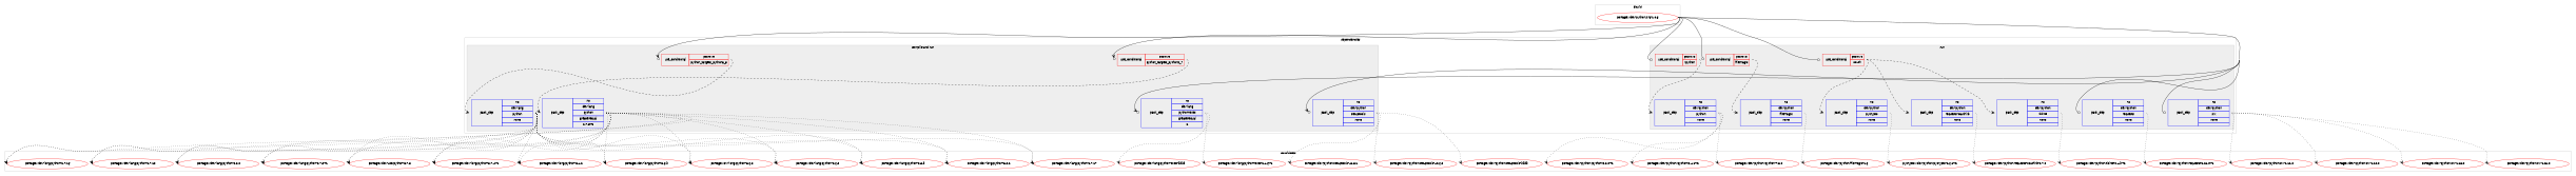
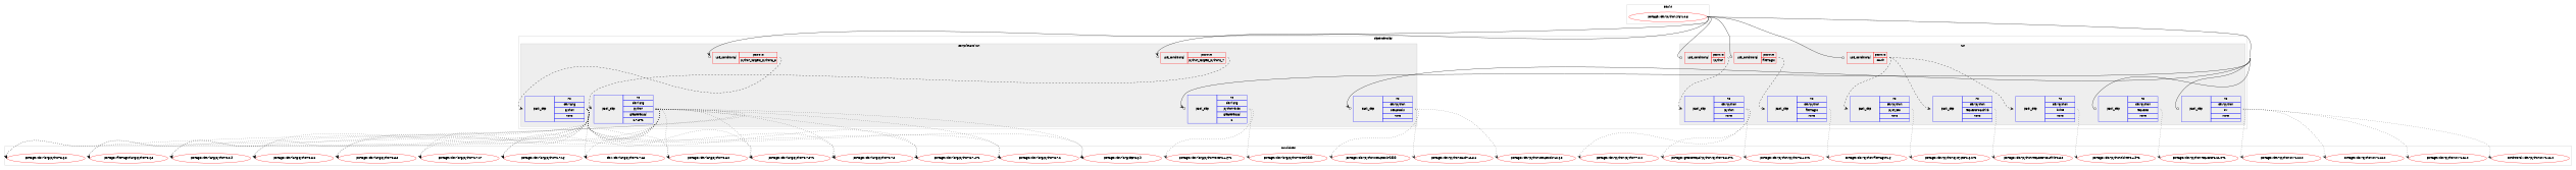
  digraph {
    compound=true
    concentrate=true
    fontname=Helvetica
    fontsize=10
    newrank=true
    rankdir=TB
    ranksep=1.5
    node [color=red fontname=Helvetica fontsize=10]
    edge [arrowhead=vee headport=w style=dotted tailport=e weight=100]
    n1 [label="portage://dev-python/jira-1.0.5" width=4]
    n2 [color=blue label=<<TABLE BORDER="0" CELLBORDER="1" CELLSPACING="0" CELLPADDING="4" WIDTH="220"><TR><TD ROWSPAN="6" CELLPADDING="30">pack_dep</TD></TR><TR><TD WIDTH="110">no</TD></TR><TR><TD>dev-lang</TD></TR><TR><TD>python</TD></TR><TR><TD>greaterequal</TD></TR><TR><TD>2.7.5-r2</TD></TR></TABLE>> shape=none]
    n3 [label=<<TABLE BORDER="0" CELLBORDER="1" CELLSPACING="0" CELLPADDING="4"><TR><TD ROWSPAN="3" CELLPADDING="10">use_conditional</TD></TR><TR><TD>positive</TD></TR><TR><TD>python_targets_python2_7</TD></TR></TABLE>> shape=none]
    n4 [color=blue label=<<TABLE BORDER="0" CELLBORDER="1" CELLSPACING="0" CELLPADDING="4" WIDTH="220"><TR><TD ROWSPAN="6" CELLPADDING="30">pack_dep</TD></TR><TR><TD WIDTH="110">no</TD></TR><TR><TD>dev-lang</TD></TR><TR><TD>python</TD></TR><TR><TD>none</TD></TR><TR><TD></TD></TR></TABLE>> shape=none]
    n5 [label=<<TABLE BORDER="0" CELLBORDER="1" CELLSPACING="0" CELLPADDING="4"><TR><TD ROWSPAN="3" CELLPADDING="10">use_conditional</TD></TR><TR><TD>positive</TD></TR><TR><TD>python_targets_python3_5</TD></TR></TABLE>> shape=none]
    n6 [color=blue label=<<TABLE BORDER="0" CELLBORDER="1" CELLSPACING="0" CELLPADDING="4" WIDTH="220"><TR><TD ROWSPAN="6" CELLPADDING="30">pack_dep</TD></TR><TR><TD WIDTH="110">no</TD></TR><TR><TD>dev-lang</TD></TR><TR><TD>python-exec</TD></TR><TR><TD>greaterequal</TD></TR><TR><TD>2</TD></TR></TABLE>> shape=none]
    n7 [color=blue label=<<TABLE BORDER="0" CELLBORDER="1" CELLSPACING="0" CELLPADDING="4" WIDTH="220"><TR><TD ROWSPAN="6" CELLPADDING="30">pack_dep</TD></TR><TR><TD WIDTH="110">no</TD></TR><TR><TD>dev-python</TD></TR><TR><TD>setuptools</TD></TR><TR><TD>none</TD></TR><TR><TD></TD></TR></TABLE>> shape=none]
    n8 [color=blue label=<<TABLE BORDER="0" CELLBORDER="1" CELLSPACING="0" CELLPADDING="4" WIDTH="220"><TR><TD ROWSPAN="6" CELLPADDING="30">pack_dep</TD></TR><TR><TD WIDTH="110">no</TD></TR><TR><TD>dev-python</TD></TR><TR><TD>requests-oauthlib</TD></TR><TR><TD>none</TD></TR><TR><TD></TD></TR></TABLE>> shape=none]
    n9 [color=blue label=<<TABLE BORDER="0" CELLBORDER="1" CELLSPACING="0" CELLPADDING="4" WIDTH="220"><TR><TD ROWSPAN="6" CELLPADDING="30">pack_dep</TD></TR><TR><TD WIDTH="110">no</TD></TR><TR><TD>dev-python</TD></TR><TR><TD>tlslite</TD></TR><TR><TD>none</TD></TR><TR><TD></TD></TR></TABLE>> shape=none]
    n10 [color=blue label=<<TABLE BORDER="0" CELLBORDER="1" CELLSPACING="0" CELLPADDING="4" WIDTH="220"><TR><TD ROWSPAN="6" CELLPADDING="30">pack_dep</TD></TR><TR><TD WIDTH="110">no</TD></TR><TR><TD>dev-python</TD></TR><TR><TD>pycrypto</TD></TR><TR><TD>none</TD></TR><TR><TD></TD></TR></TABLE>> shape=none]
    n11 [label=<<TABLE BORDER="0" CELLBORDER="1" CELLSPACING="0" CELLPADDING="4"><TR><TD ROWSPAN="3" CELLPADDING="10">use_conditional</TD></TR><TR><TD>positive</TD></TR><TR><TD>oauth</TD></TR></TABLE>> shape=none]
    n12 [color=blue label=<<TABLE BORDER="0" CELLBORDER="1" CELLSPACING="0" CELLPADDING="4" WIDTH="220"><TR><TD ROWSPAN="6" CELLPADDING="30">pack_dep</TD></TR><TR><TD WIDTH="110">no</TD></TR><TR><TD>dev-python</TD></TR><TR><TD>filemagic</TD></TR><TR><TD>none</TD></TR><TR><TD></TD></TR></TABLE>> shape=none]
    n13 [label=<<TABLE BORDER="0" CELLBORDER="1" CELLSPACING="0" CELLPADDING="4"><TR><TD ROWSPAN="3" CELLPADDING="10">use_conditional</TD></TR><TR><TD>positive</TD></TR><TR><TD>filemagic</TD></TR></TABLE>> shape=none]
    n14 [color=blue label=<<TABLE BORDER="0" CELLBORDER="1" CELLSPACING="0" CELLPADDING="4" WIDTH="220"><TR><TD ROWSPAN="6" CELLPADDING="30">pack_dep</TD></TR><TR><TD WIDTH="110">no</TD></TR><TR><TD>dev-python</TD></TR><TR><TD>ipython</TD></TR><TR><TD>none</TD></TR><TR><TD></TD></TR></TABLE>> shape=none]
    n15 [label=<<TABLE BORDER="0" CELLBORDER="1" CELLSPACING="0" CELLPADDING="4"><TR><TD ROWSPAN="3" CELLPADDING="10">use_conditional</TD></TR><TR><TD>positive</TD></TR><TR><TD>ipython</TD></TR></TABLE>> shape=none]
    n16 [color=blue label=<<TABLE BORDER="0" CELLBORDER="1" CELLSPACING="0" CELLPADDING="4" WIDTH="220"><TR><TD ROWSPAN="6" CELLPADDING="30">pack_dep</TD></TR><TR><TD WIDTH="110">no</TD></TR><TR><TD>dev-python</TD></TR><TR><TD>requests</TD></TR><TR><TD>none</TD></TR><TR><TD></TD></TR></TABLE>> shape=none]
    n17 [color=blue label=<<TABLE BORDER="0" CELLBORDER="1" CELLSPACING="0" CELLPADDING="4" WIDTH="220"><TR><TD ROWSPAN="6" CELLPADDING="30">pack_dep</TD></TR><TR><TD WIDTH="110">no</TD></TR><TR><TD>dev-python</TD></TR><TR><TD>six</TD></TR><TR><TD>none</TD></TR><TR><TD></TD></TR></TABLE>> shape=none]
-   n18 [label="portage://dev-lang/python-2.7.15" width=4]
+   n18 [label="dev://dev-lang/python-2.7.15" width=4]
    n19 [label="portage://dev-lang/python-2.7.16" width=4]
    n20 [label="portage://dev-lang/python-2.7.17" width=4]
+   n21 [label="portage://dev-lang/python-3.5.5" width=4]
    n22 [label="portage://dev-lang/python-3.5.2" width=4]
    n23 [label="portage://dev-lang/python-3.5.9" width=4]
-   n24 [label="portage://dev-lang/python-3.6.5" width=4]
-   n25 [label="portage://six-lang/python-3.6.8" width=4]
-   n26 [label="portage://dev-lang/python-3.6.9" width=4]
-   n27 [label="portage://dev-lang/python-3.4.2" width=4]
+   n24 [label="portage://filemagic-lang/python-3.6.5" width=4]
+   n25 [label="portage://dev-lang/python-3.6.8" width=4]
+   n26 [label="portage://dev-lang/dep-3.6.9" width=4]
+   n27 [label="portage://dev-lang/python-3.7.2" width=4]
    n28 [label="portage://dev-lang/python-3.7.4-r1" width=4]
-   n29 [label="portage://dev-use/python-3.7.5" width=4]
+   n29 [label="portage://dev-lang/python-3.7.5" width=4]
    n30 [label="portage://dev-lang/python-3.7.5-r1" width=4]
    n31 [label="portage://dev-lang/python-3.8.0" width=4]
    n32 [label="portage://dev-lang/python-exec-2.4.6-r1" width=4]
    n33 [label="portage://dev-lang/python-exec-9999" width=4]
    n34 [label="portage://dev-python/setuptools-40.6.3" width=4]
-   n35 [label="portage://dev-python/setuptools-41.5.1" width=4]
+   n35 [label="portage://dev-python/oauth-41.5.1" width=4]
    n36 [label="portage://dev-python/setuptools-9999" width=4]
    n37 [label="portage://dev-python/filemagic-1.6" width=4]
    n38 [label="portage://dev-python/ipython-5.4.1-r2" width=4]
-   n39 [label="portage://dev-python/ipython-5.8.0-r1" width=4]
+   n39 [label="portage://greaterequal-python/ipython-5.8.0-r1" width=4]
    n40 [label="portage://dev-python/ipython-7.5.0" width=4]
-   n41 [label="portage://dev-python/requests-oauthlib-0.7.0" width=4]
+   n41 [label="portage://dev-python/requests-oauthlib-0.5.0" width=4]
    n42 [label="portage://dev-python/tlslite-0.4.9-r2" width=4]
-   n43 [label="pycrypto://dev-python/pycrypto-2.6.1-r2" width=4]
+   n43 [label="portage://dev-python/pycrypto-2.6.1-r2" width=4]
    n44 [label="portage://dev-python/requests-2.21.0-r1" width=4]
    n45 [label="portage://dev-ipython/six-1.10.0" width=4]
-   n46 [label="portage://dev-python/six-1.11.0" width=4]
+   n46 [label="conditional://dev-python/six-1.11.0" width=4]
    n47 [label="portage://dev-python/six-1.12.0" width=4]
    n48 [label="portage://dev-python/six-1.13.0" width=4]
    subgraph cluster_1 {
      color=gray
      label=<<i>ebuild</i>>
      rank=same
      n1
    }
    subgraph cluster_2 {
      color=gray
      label=<<i>dependencies</i>>
      subgraph cluster_3 {
        color=gray
        fillcolor="#eeeeee"
        label=<<i>compile</i>>
        style=filled
      }
      subgraph cluster_4 {
        color=gray
        fillcolor="#eeeeee"
        label=<<i>compile and run</i>>
        style=filled
        subgraph sub_5 {
          color=gray
          fillcolor="#eeeeee"
          label=<<i>compile and run</i>>
          style=filled
          n3
          subgraph sub_6 {
            color=gray
            fillcolor="#eeeeee"
            label=<<i>compile and run</i>>
            style=filled
            n2
          }
        }
        subgraph sub_7 {
          color=gray
          fillcolor="#eeeeee"
          label=<<i>compile and run</i>>
          style=filled
          n5
          subgraph sub_8 {
            color=gray
            fillcolor="#eeeeee"
            label=<<i>compile and run</i>>
            style=filled
            n4
          }
        }
        subgraph sub_9 {
          color=gray
          fillcolor="#eeeeee"
          label=<<i>compile and run</i>>
          style=filled
          n6
        }
        subgraph sub_10 {
          color=gray
          fillcolor="#eeeeee"
          label=<<i>compile and run</i>>
          style=filled
          n7
        }
      }
      subgraph cluster_11 {
        color=gray
        fillcolor="#eeeeee"
        label=<<i>run</i>>
        style=filled
        subgraph sub_12 {
          color=gray
          fillcolor="#eeeeee"
          label=<<i>run</i>>
          style=filled
          n11
          subgraph sub_13 {
            color=gray
            fillcolor="#eeeeee"
            label=<<i>run</i>>
            style=filled
            n8
          }
          subgraph sub_14 {
            color=gray
            fillcolor="#eeeeee"
            label=<<i>run</i>>
            style=filled
            n9
          }
          subgraph sub_15 {
            color=gray
            fillcolor="#eeeeee"
            label=<<i>run</i>>
            style=filled
            n10
          }
        }
        subgraph sub_16 {
          color=gray
          fillcolor="#eeeeee"
          label=<<i>run</i>>
          style=filled
          n13
          subgraph sub_17 {
            color=gray
            fillcolor="#eeeeee"
            label=<<i>run</i>>
            style=filled
            n12
          }
        }
        subgraph sub_18 {
          color=gray
          fillcolor="#eeeeee"
          label=<<i>run</i>>
          style=filled
          n15
          subgraph sub_19 {
            color=gray
            fillcolor="#eeeeee"
            label=<<i>run</i>>
            style=filled
            n14
          }
        }
        subgraph sub_20 {
          color=gray
          fillcolor="#eeeeee"
          label=<<i>run</i>>
          style=filled
          n16
        }
        subgraph sub_21 {
          color=gray
          fillcolor="#eeeeee"
          label=<<i>run</i>>
          style=filled
          n17
        }
      }
    }
    subgraph cluster_22 {
      color=gray
      label=<<i>candidates</i>>
      rank=same
      subgraph sub_23 {
        color=black
        label=<<i>candidates</i>>
        nodesep=1
        rank=same
        n18
        n19
        n20
+       n21
        n22
        n23
        n24
        n25
        n26
        n27
        n28
        n29
        n30
        n31
      }
      subgraph sub_24 {
        color=black
        label=<<i>candidates</i>>
        nodesep=1
        rank=same
        n18
        n19
        n20
+       n21
        n22
        n23
        n24
        n25
        n26
        n27
        n28
        n29
        n30
        n31
      }
      subgraph sub_25 {
        color=black
        label=<<i>candidates</i>>
        nodesep=1
        rank=same
        n32
        n33
      }
      subgraph sub_26 {
        color=black
        label=<<i>candidates</i>>
        nodesep=1
        rank=same
        n34
        n35
        n36
      }
      subgraph sub_27 {
        color=black
        label=<<i>candidates</i>>
        nodesep=1
        rank=same
        n37
      }
      subgraph sub_28 {
        color=black
        label=<<i>candidates</i>>
        nodesep=1
        rank=same
        n38
        n39
        n40
      }
      subgraph sub_29 {
        color=black
        label=<<i>candidates</i>>
        nodesep=1
        rank=same
        n41
      }
      subgraph sub_30 {
        color=black
        label=<<i>candidates</i>>
        nodesep=1
        rank=same
        n42
      }
      subgraph sub_31 {
        color=black
        label=<<i>candidates</i>>
        nodesep=1
        rank=same
        n43
      }
      subgraph sub_32 {
        color=black
        label=<<i>candidates</i>>
        nodesep=1
        rank=same
        n44
      }
      subgraph sub_33 {
        color=black
        label=<<i>candidates</i>>
        nodesep=1
        rank=same
        n45
        n46
        n47
        n48
      }
    }
    n1 -> n3 [arrowhead=odotvee style=solid weight=20]
    n1 -> n5 [arrowhead=odotvee style=solid weight=20]
    n1 -> n6 [arrowhead=odotvee style=solid weight=20]
    n1 -> n7 [arrowhead=odotvee style=solid weight=20]
    n1 -> n11 [arrowhead=odot style=solid weight=20]
    n1 -> n13 [arrowhead=odot style=solid weight=20]
    n1 -> n15 [arrowhead=odot style=solid weight=20]
    n1 -> n16 [arrowhead=odot style=solid weight=20]
    n1 -> n17 [arrowhead=odot style=solid weight=20]
    n2 -> n18
    n2 -> n19
    n2 -> n20
+   n2 -> n21
    n2 -> n22
    n2 -> n23
    n2 -> n24
    n2 -> n25
    n2 -> n26
    n2 -> n27
    n2 -> n28
    n2 -> n29
    n2 -> n30
    n2 -> n31
    n3 -> n2 [style=dashed weight=20]
    n4 -> n18
    n4 -> n19
    n4 -> n20
+   n4 -> n21
    n4 -> n22
    n4 -> n23
    n4 -> n24
    n4 -> n25
    n4 -> n26
    n4 -> n27
    n4 -> n28
    n4 -> n29
    n4 -> n30
    n4 -> n31
    n5 -> n4 [style=dashed weight=20]
    n6 -> n32
    n6 -> n33
    n7 -> n34
    n7 -> n35
    n7 -> n36
    n8 -> n41
    n9 -> n42
    n10 -> n43
    n11 -> n8 [style=dashed weight=20]
    n11 -> n9 [style=dashed weight=20]
    n11 -> n10 [style=dashed weight=20]
    n12 -> n37
    n13 -> n12 [style=dashed weight=20]
    n14 -> n38
    n14 -> n39
    n14 -> n40
    n15 -> n14 [style=dashed weight=20]
    n16 -> n44
    n17 -> n45
    n17 -> n46
    n17 -> n47
    n17 -> n48
  }
